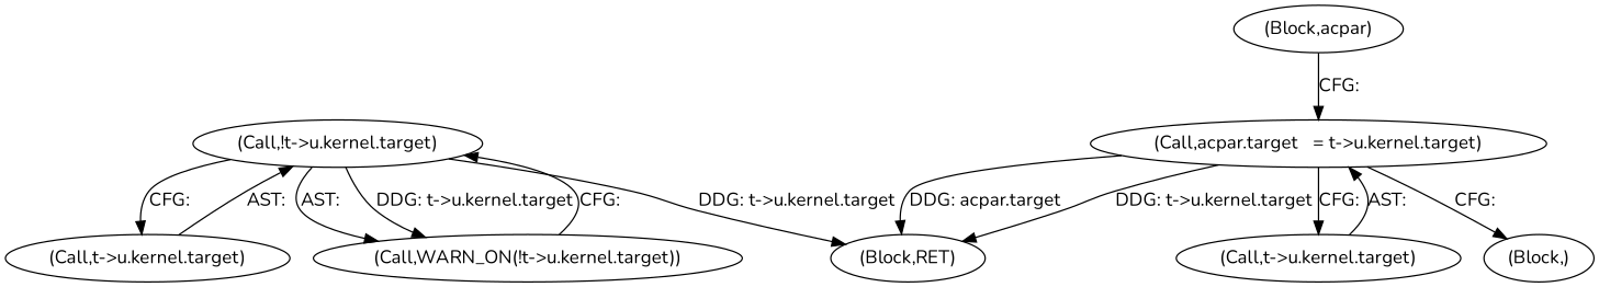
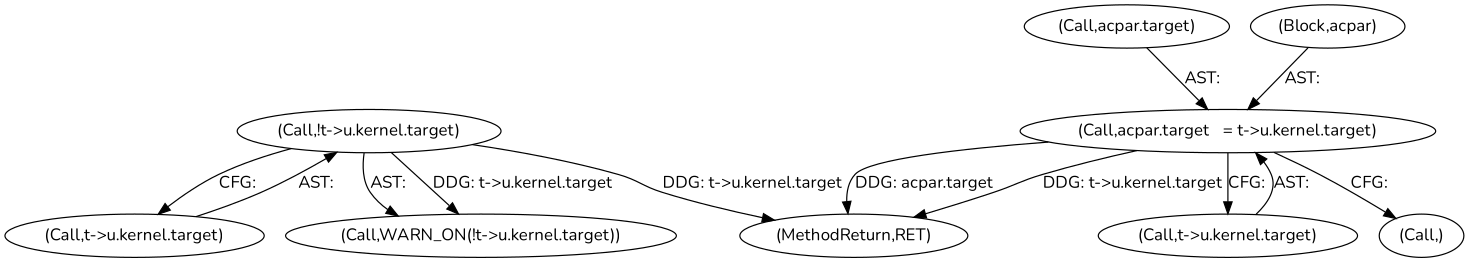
  digraph {
    fontname=Nunito
    node [fontname=Nunito]
    edge [fontname=Nunito]
    n1 [label="(Call,acpar.target   = t->u.kernel.target)"]
    n2 [label="(Call,t->u.kernel.target)"]
-   n3 [label="(Block,)"]
-   n4 [label="(Block,RET)"]
+   n3 [label="(Call,)"]
+   n4 [label="(MethodReturn,RET)"]
    n5 [label="(Call,!t->u.kernel.target)"]
    n6 [label="(Call,t->u.kernel.target)"]
    n7 [label="(Call,WARN_ON(!t->u.kernel.target))"]
+   n8 [label="(Call,acpar.target)"]
    n9 [label="(Block,acpar)"]
    n1 -> n2 [label="CFG: "]
    n1 -> n3 [label="CFG: "]
    n1 -> n4 [label="DDG: acpar.target"]
    n1 -> n4 [label="DDG: t->u.kernel.target"]
    n2 -> n1 [label="AST: "]
    n5 -> n4 [label="DDG: t->u.kernel.target"]
    n5 -> n6 [label="CFG: "]
    n5 -> n7 [label="AST: "]
    n5 -> n7 [label="DDG: t->u.kernel.target"]
    n6 -> n5 [label="AST: "]
-   n7 -> n5 [label="CFG: "]
-   n9 -> n1 [label="CFG: "]
+   n8 -> n1 [label="AST: "]
+   n9 -> n1 [label="AST: "]
  }
